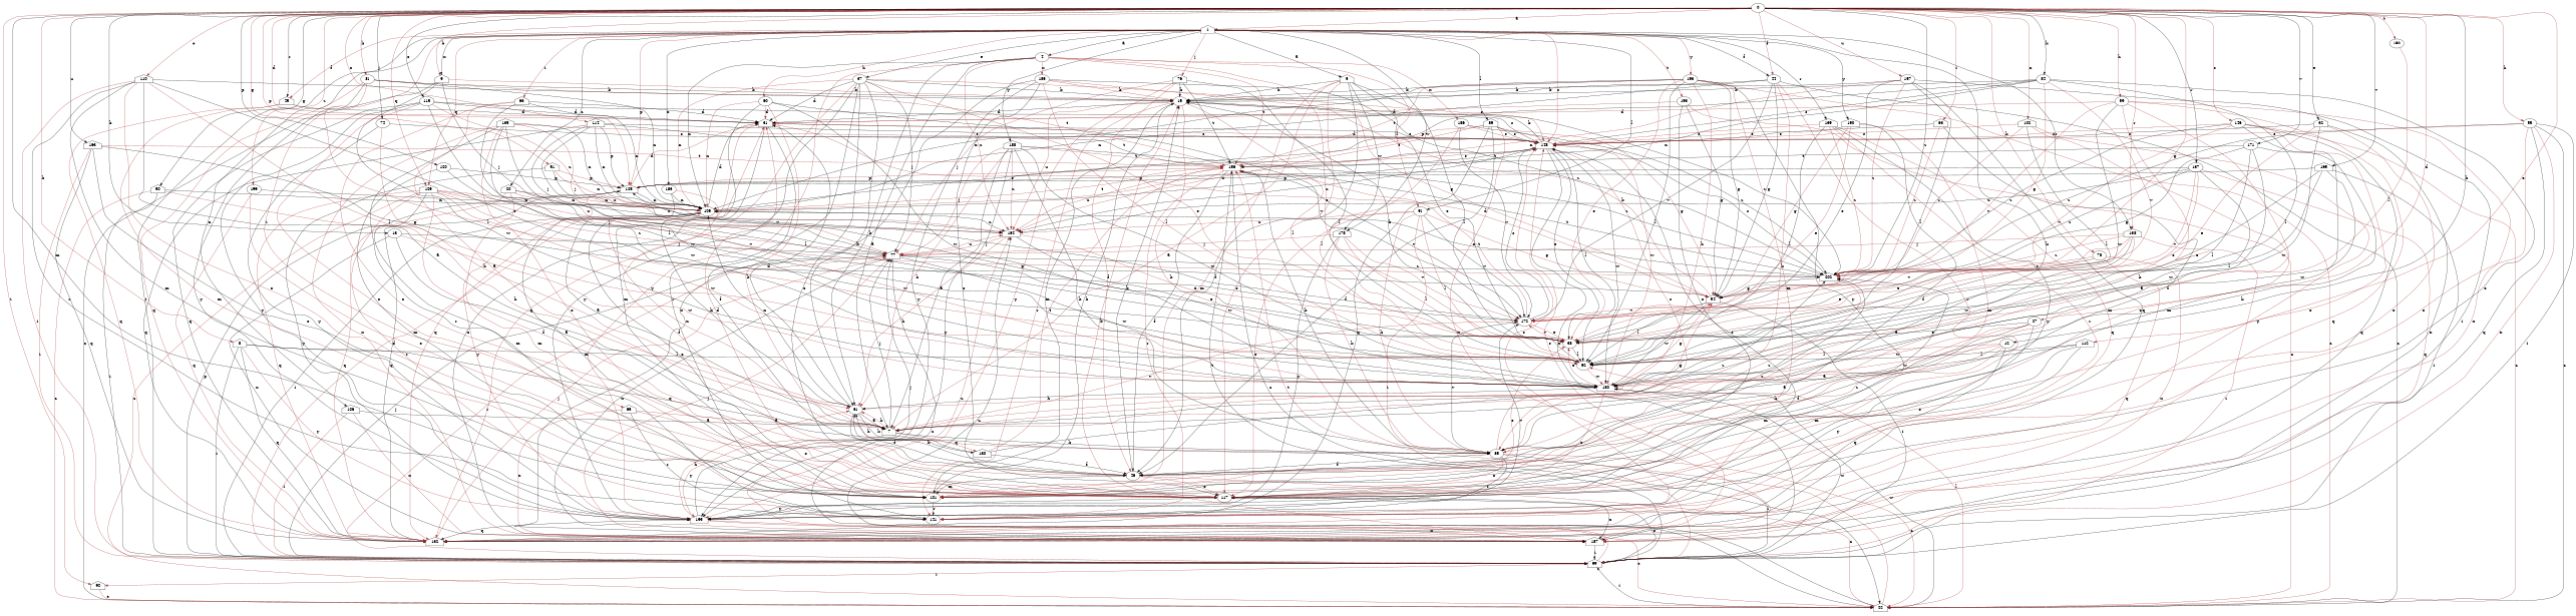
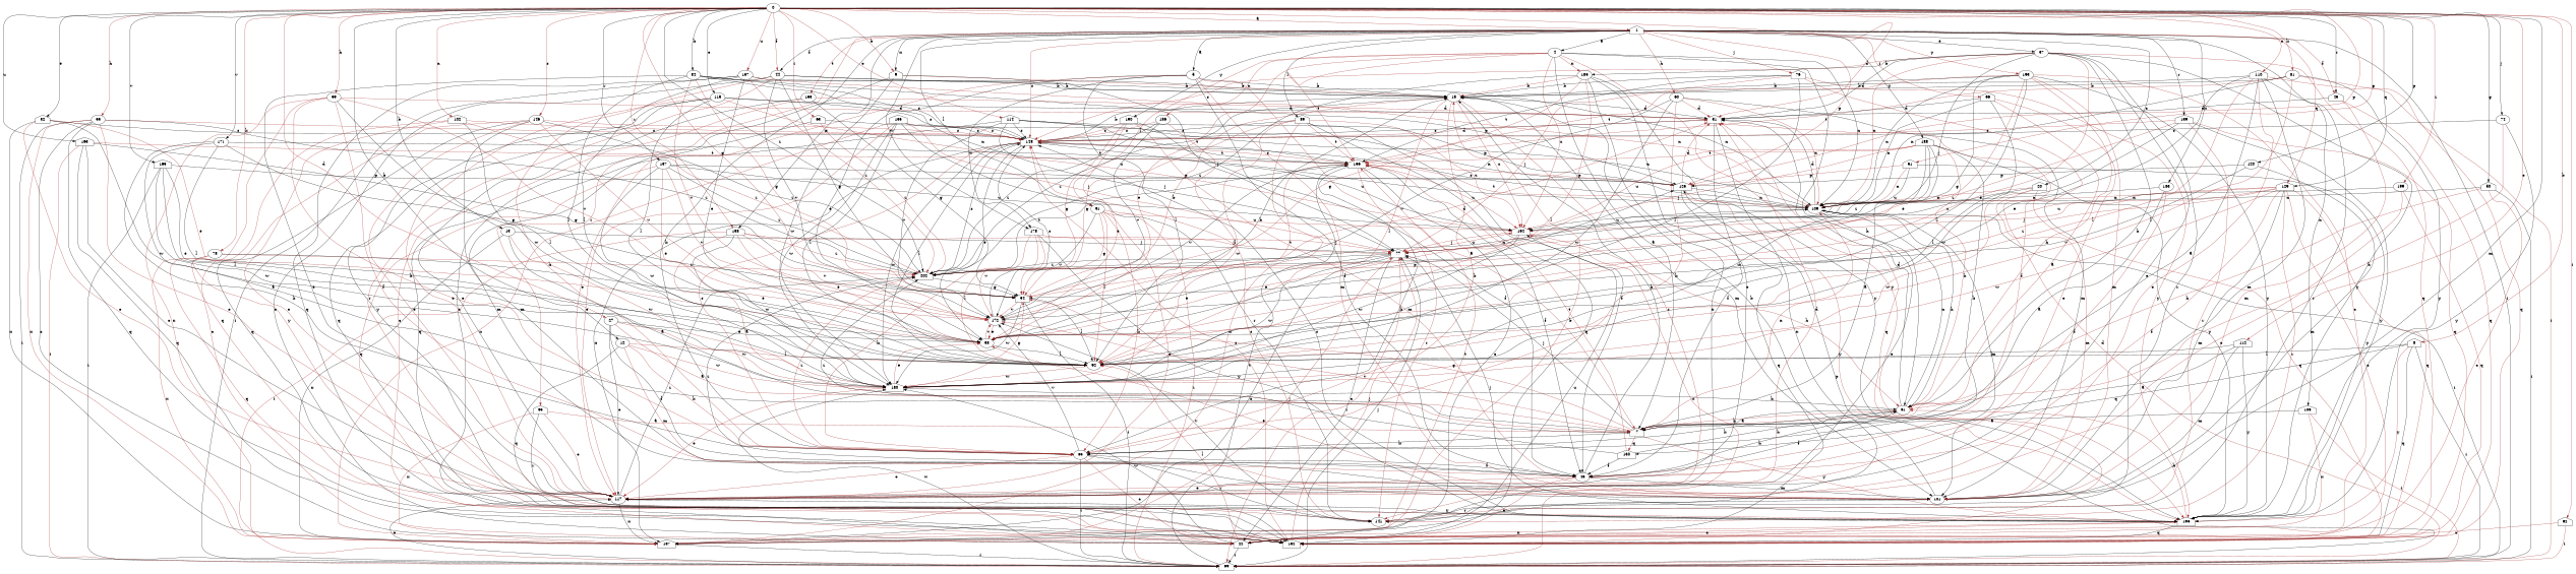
  strict digraph {
    node [shape=house]
    edge [color=black]
    0 [shape=ellipse]
    1
    8
    9
    12 [shape=ellipse]
    13 [shape=ellipse]
    27 [shape=ellipse]
    31
    32
    44 [shape=ellipse]
    50
    51
    54
    55 [shape=ellipse]
    59 [shape=ellipse]
    62
    63
    74 [shape=ellipse]
    78 [shape=ellipse]
    81 [shape=ellipse]
    84 [shape=ellipse]
    101 [shape=ellipse]
    102
    110
    112
    114
    115 [shape=ellipse]
    120 [shape=ellipse]
    125
    129
    137 [shape=ellipse]
    138
    146 [shape=ellipse]
-   150 [shape=ellipse]
    157 [shape=ellipse]
    163
    165
    171 [shape=ellipse]
    199 [shape=ellipse]
    202
    45
    4 [shape=ellipse]
-   5
+   5 [shape=ellipse]
    20
    37 [shape=ellipse]
    60 [shape=ellipse]
    65
    66
    69
    76
    85 [shape=ellipse]
    89
    91 [shape=ellipse]
    106
    139
    148
    153 [shape=ellipse]
    178
    183 [shape=ellipse]
    188
    190
    193 [shape=ellipse]
    195
    92 [shape=ellipse]
    130
    132
    15 [shape=ellipse]
    77
    22
    180
    7
    187
    38 [shape=ellipse]
    46 [shape=ellipse]
    117 [shape=ellipse]
    109 [shape=ellipse]
    172 [shape=ellipse]
    141 [shape=ellipse]
    61 [shape=ellipse]
    164
    156
    135
    185 [shape=ellipse]
    186 [shape=ellipse]
    0 -> 1 [color=brown label=a]
    0 -> 8 [color=brown label=b]
    0 -> 9 [color=brown label=b]
    0 -> 12 [label=b]
    0 -> 13 [label=b]
    0 -> 27 [color=brown label=d]
    0 -> 31 [color=brown label=d]
    0 -> 32 [label=e]
    0 -> 44 [color=brown label=f]
    0 -> 50 [label=g]
    0 -> 51 [color=brown label=g]
    0 -> 54 [color=brown label=g]
    0 -> 55 [color=brown label=h]
    0 -> 59 [color=brown label=h]
    0 -> 62 [color=brown label=i]
    0 -> 63 [color=brown label=i]
    0 -> 74 [label=j]
    0 -> 78 [color=brown label=k]
    0 -> 81 [color=brown label=k]
    0 -> 84 [label=k]
    0 -> 101 [label=m]
    0 -> 102 [color=brown label=n]
    0 -> 110 [color=brown label=o]
    0 -> 112 [color=brown label=o]
    0 -> 114 [color=brown label=o]
    0 -> 115 [label=o]
    0 -> 120 [label=p]
    0 -> 125 [color=brown label=p]
-   0 -> 129 [color=brown label=q]
+   0 -> 129 [label=q]
    0 -> 137 [label=r]
    0 -> 138 [color=brown label=r]
    0 -> 146 [color=brown label=s]
-   0 -> 150 [color=brown label=t]
    0 -> 157 [color=brown label=u]
    0 -> 163 [label=u]
    0 -> 165 [label=v]
    0 -> 171 [label=v]
    0 -> 199 [color=brown label=z]
    0 -> 202 [label=z]
    0 -> 45 [label=r]
    1 -> 9 [label=x]
    1 -> 44 [label=f]
    1 -> 125 [color=brown label=p]
    1 -> 129 [color=brown label=q]
    1 -> 138 [label=r]
    1 -> 45 [color=brown label=f]
    1 -> 4 [label=a]
    1 -> 5 [label=a]
    1 -> 20 [label=c]
    1 -> 37 [label=e]
    1 -> 60 [color=brown label=h]
    1 -> 65 [color=brown label=i]
    1 -> 66 [color=brown label=i]
    1 -> 69 [label=i]
    1 -> 76 [color=brown label=j]
    1 -> 85 [label=k]
    1 -> 89 [label=l]
    1 -> 91 [label=l]
    1 -> 106 [label=n]
    1 -> 139 [label=r]
    1 -> 148 [color=brown label=s]
    1 -> 153 [color=brown label=t]
    1 -> 178 [label=w]
    1 -> 183 [label=x]
    1 -> 188 [label=y]
    1 -> 190 [label=y]
    1 -> 193 [color=brown label=y]
    8 -> 69 [label=i]
    8 -> 195 [color=brown label=y]
    8 -> 92 [label=l]
    8 -> 130 [label=q]
    8 -> 132 [label=q]
    9 -> 15 [color=brown label=b]
    9 -> 77 [label=j]
    9 -> 22 [label=c]
    9 -> 180 [label=w]
    12 -> 101 [color=brown label=m]
    12 -> 85 [color=brown label=k]
    12 -> 92 [color=brown label=l]
    12 -> 132 [label=q]
    12 -> 180 [color=brown label=w]
    13 -> 77 [label=j]
    13 -> 180 [color=brown label=w]
    13 -> 7 [label=a]
    13 -> 187 [label=x]
    27 -> 180 [color=brown label=w]
    27 -> 7 [color=brown label=a]
    27 -> 38 [label=e]
    27 -> 46 [label=f]
    27 -> 117 [label=o]
    31 -> 148 [label=s]
    31 -> 132 [color=brown label=q]
    31 -> 187 [label=x]
    31 -> 46 [label=f]
    32 -> 148 [label=s]
    32 -> 180 [label=w]
    32 -> 187 [label=x]
    32 -> 38 [color=brown label=e]
    32 -> 117 [color=brown label=o]
    44 -> 54 [label=g]
    44 -> 85 [color=brown label=k]
    44 -> 15 [label=b]
    44 -> 22 [label=c]
    44 -> 109 [label=n]
    44 -> 172 [label=v]
    44 -> 141 [color=brown label=r]
    50 -> 69 [label=i]
    50 -> 22 [color=brown label=c]
    50 -> 109 [label=n]
    50 -> 61 [color=brown label=h]
    51 -> 125 [color=brown label=p]
    51 -> 195 [label=y]
    51 -> 109 [color=brown label=n]
    51 -> 164 [label=u]
    54 -> 31 [color=brown label=d]
    54 -> 69 [label=i]
    54 -> 92 [label=l]
    54 -> 15 [color=brown label=b]
    54 -> 180 [label=w]
    54 -> 172 [color=brown label=v]
    55 -> 202 [label=z]
    55 -> 69 [label=i]
    55 -> 148 [color=brown label=s]
    55 -> 132 [label=q]
    55 -> 22 [label=c]
    55 -> 187 [color=brown label=x]
    55 -> 117 [color=brown label=o]
    59 -> 31 [color=brown label=d]
    59 -> 85 [color=brown label=k]
    59 -> 132 [color=brown label=q]
    59 -> 180 [label=w]
    59 -> 187 [color=brown label=x]
    59 -> 46 [color=brown label=f]
    59 -> 172 [color=brown label=v]
-   69 -> 62 [color=brown label=i]
+   62 -> 69 [color=brown label=i]
    62 -> 22 [color=brown label=c]
    63 -> 101 [label=m]
    63 -> 202 [color=brown label=z]
    63 -> 148 [label=s]
    74 -> 148 [label=s]
    74 -> 195 [label=y]
    74 -> 61 [color=brown label=h]
    78 -> 202 [color=brown label=z]
    78 -> 132 [color=brown label=q]
    78 -> 187 [color=brown label=x]
    78 -> 38 [label=e]
    81 -> 195 [label=y]
    81 -> 92 [color=brown label=l]
    81 -> 132 [color=brown label=q]
    81 -> 15 [label=b]
    81 -> 109 [label=n]
    81 -> 156 [color=brown label=t]
    84 -> 54 [color=brown label=g]
    84 -> 125 [label=p]
    84 -> 148 [label=s]
    84 -> 92 [label=l]
    84 -> 15 [label=b]
    84 -> 117 [label=o]
    84 -> 109 [label=n]
    84 -> 172 [color=brown label=v]
    101 -> 15 [label=b]
    101 -> 38 [color=brown label=e]
    101 -> 141 [label=r]
    102 -> 202 [color=brown label=z]
    102 -> 148 [color=brown label=s]
    102 -> 195 [color=brown label=y]
    102 -> 92 [label=l]
    102 -> 117 [color=brown label=o]
    110 -> 101 [label=m]
    110 -> 69 [color=brown label=i]
    110 -> 92 [color=brown label=l]
    110 -> 15 [label=b]
    110 -> 7 [label=a]
    110 -> 38 [label=e]
    110 -> 117 [color=brown label=o]
    110 -> 141 [label=r]
    112 -> 101 [label=m]
    112 -> 195 [label=y]
    112 -> 92 [label=l]
    112 -> 7 [label=a]
    114 -> 125 [label=p]
    114 -> 148 [label=s]
    114 -> 132 [label=q]
    114 -> 77 [label=j]
    114 -> 109 [label=n]
    114 -> 172 [label=v]
    114 -> 156 [label=t]
    115 -> 31 [label=d]
    115 -> 148 [label=s]
    115 -> 195 [label=y]
    115 -> 92 [label=l]
    115 -> 132 [label=q]
    115 -> 117 [color=brown label=o]
    115 -> 164 [color=brown label=u]
    120 -> 101 [label=m]
    120 -> 125 [label=p]
    120 -> 172 [label=v]
    125 -> 31 [color=brown label=d]
    125 -> 195 [color=brown label=y]
    125 -> 132 [label=q]
    125 -> 109 [label=n]
    129 -> 101 [label=m]
    129 -> 202 [color=brown label=z]
    129 -> 132 [color=brown label=q]
    129 -> 77 [color=brown label=j]
    129 -> 22 [color=brown label=c]
    129 -> 180 [color=brown label=w]
    129 -> 46 [color=brown label=f]
    129 -> 109 [color=brown label=n]
    129 -> 141 [color=brown label=r]
    129 -> 164 [color=brown label=u]
    137 -> 125 [label=p]
    137 -> 202 [label=z]
    137 -> 132 [color=brown label=q]
    137 -> 180 [label=w]
    137 -> 38 [color=brown label=e]
    137 -> 172 [color=brown label=v]
    137 -> 164 [label=u]
    138 -> 202 [color=brown label=z]
    138 -> 69 [color=brown label=i]
    138 -> 77 [color=brown label=j]
    138 -> 180 [label=w]
    138 -> 7 [color=brown label=a]
    138 -> 38 [color=brown label=e]
    138 -> 172 [color=brown label=v]
    146 -> 101 [label=m]
    146 -> 202 [label=z]
    146 -> 148 [color=brown label=s]
    146 -> 132 [label=q]
    146 -> 22 [color=brown label=c]
    146 -> 117 [color=brown label=o]
    146 -> 172 [color=brown label=v]
-   150 -> 92 [color=brown label=l]
    157 -> 202 [color=brown label=z]
    157 -> 69 [label=i]
    157 -> 92 [label=l]
    157 -> 132 [label=q]
    157 -> 15 [label=b]
    157 -> 38 [label=e]
    157 -> 109 [color=brown label=n]
    163 -> 54 [label=g]
    163 -> 69 [color=brown label=i]
    163 -> 132 [label=q]
    163 -> 117 [label=o]
    163 -> 156 [color=brown label=t]
    165 -> 125 [label=p]
    165 -> 69 [label=i]
    165 -> 92 [label=l]
    165 -> 180 [label=w]
    165 -> 38 [label=e]
    171 -> 54 [label=g]
    171 -> 85 [label=k]
    171 -> 92 [label=l]
    171 -> 7 [label=a]
    171 -> 156 [label=t]
    199 -> 132 [color=brown label=q]
    199 -> 117 [color=brown label=o]
    199 -> 109 [label=n]
    202 -> 54 [label=g]
    202 -> 148 [label=s]
    202 -> 109 [label=n]
    202 -> 156 [label=t]
    45 -> 31 [label=d]
    45 -> 101 [color=brown label=m]
    45 -> 132 [color=brown label=q]
    4 -> 91 [color=brown label=l]
    4 -> 195 [color=brown label=y]
    4 -> 7 [label=a]
    4 -> 38 [color=brown label=e]
    4 -> 109 [label=n]
    4 -> 61 [label=h]
    4 -> 164 [color=brown label=u]
    4 -> 156 [color=brown label=t]
    4 -> 185 [color=brown label=x]
    4 -> 186 [color=brown label=x]
    5 -> 101 [color=brown label=m]
    5 -> 178 [label=w]
    5 -> 92 [label=l]
    5 -> 15 [label=b]
    5 -> 7 [color=brown label=a]
    5 -> 38 [label=e]
    5 -> 46 [label=f]
    5 -> 117 [color=brown label=o]
    20 -> 101 [color=brown label=m]
    20 -> 132 [color=brown label=q]
    20 -> 180 [color=brown label=w]
    20 -> 109 [color=brown label=n]
    20 -> 164 [label=u]
    37 -> 31 [label=d]
    37 -> 148 [color=brown label=s]
    37 -> 195 [label=y]
    37 -> 132 [color=brown label=q]
-   37 -> 15 [label=b]
+   37 -> 185 [label=b]
    37 -> 77 [label=j]
    37 -> 38 [color=brown label=e]
    37 -> 117 [label=o]
    37 -> 109 [color=brown label=n]
    37 -> 141 [label=r]
    37 -> 61 [label=h]
    60 -> 31 [color=brown label=d]
    60 -> 101 [label=m]
    60 -> 85 [color=brown label=k]
    60 -> 180 [label=w]
    60 -> 109 [color=brown label=n]
    60 -> 172 [label=v]
    65 -> 7 [color=brown label=a]
    65 -> 187 [color=brown label=x]
    65 -> 117 [color=brown label=o]
    65 -> 141 [label=r]
    66 -> 31 [label=d]
    66 -> 180 [label=w]
    66 -> 7 [color=brown label=a]
    66 -> 117 [color=brown label=o]
    66 -> 109 [label=n]
    69 -> 31 [color=brown label=d]
    69 -> 125 [label=p]
    69 -> 77 [label=j]
    69 -> 180 [label=w]
    69 -> 117 [label=o]
    69 -> 164 [color=brown label=u]
    69 -> 156 [label=t]
    76 -> 195 [color=brown label=y]
    76 -> 92 [label=l]
    76 -> 15 [label=b]
    76 -> 77 [color=brown label=j]
    76 -> 46 [color=brown label=f]
    76 -> 156 [label=t]
    85 -> 202 [color=brown label=z]
    85 -> 69 [label=i]
    85 -> 148 [color=brown label=s]
    85 -> 22 [color=brown label=c]
    85 -> 46 [label=f]
    85 -> 117 [color=brown label=o]
    85 -> 172 [label=v]
    85 -> 141 [label=r]
    89 -> 54 [color=brown label=g]
    89 -> 148 [label=s]
    89 -> 132 [label=q]
    89 -> 180 [color=brown label=w]
    89 -> 187 [color=brown label=x]
    89 -> 46 [label=f]
    89 -> 164 [color=brown label=u]
    89 -> 156 [color=brown label=t]
    91 -> 54 [color=brown label=g]
    91 -> 69 [color=brown label=i]
    91 -> 85 [color=brown label=k]
    91 -> 92 [color=brown label=l]
    91 -> 117 [color=brown label=o]
    91 -> 172 [label=v]
    91 -> 164 [color=brown label=u]
    106 -> 69 [color=brown label=i]
    106 -> 7 [label=a]
    106 -> 187 [color=brown label=x]
    139 -> 202 [color=brown label=z]
    139 -> 148 [color=brown label=s]
    139 -> 195 [label=y]
    139 -> 92 [label=l]
    139 -> 132 [color=brown label=q]
    139 -> 141 [color=brown label=r]
    148 -> 31 [color=brown label=d]
    148 -> 92 [label=l]
    148 -> 15 [label=b]
    148 -> 180 [label=w]
    148 -> 187 [label=x]
    148 -> 38 [label=e]
    148 -> 164 [label=u]
    148 -> 156 [label=t]
    153 -> 31 [color=brown label=d]
    153 -> 54 [label=g]
    153 -> 22 [color=brown label=c]
    153 -> 117 [label=o]
    178 -> 85 [color=brown label=k]
    178 -> 195 [label=y]
    178 -> 92 [color=brown label=l]
    178 -> 77 [color=brown label=j]
    178 -> 172 [color=brown label=v]
    183 -> 7 [label=a]
    183 -> 46 [color=brown label=f]
    183 -> 109 [label=n]
    188 -> 202 [label=z]
    188 -> 85 [label=k]
    188 -> 195 [label=y]
    188 -> 77 [color=brown label=j]
    188 -> 180 [label=w]
    188 -> 7 [label=a]
    188 -> 61 [color=brown label=h]
    188 -> 164 [color=brown label=u]
    188 -> 156 [color=brown label=t]
    190 -> 54 [color=brown label=g]
    190 -> 101 [color=brown label=m]
    190 -> 148 [color=brown label=s]
    190 -> 38 [color=brown label=e]
    190 -> 46 [label=f]
    193 -> 54 [label=g]
    193 -> 101 [color=brown label=m]
    193 -> 195 [label=y]
    193 -> 92 [label=l]
    193 -> 15 [label=b]
    193 -> 22 [color=brown label=c]
    193 -> 38 [color=brown label=e]
    193 -> 109 [label=n]
    193 -> 61 [color=brown label=h]
    193 -> 156 [color=brown label=t]
    195 -> 148 [label=s]
    195 -> 132 [label=q]
    195 -> 77 [label=j]
    195 -> 22 [color=brown label=c]
    195 -> 187 [color=brown label=x]
    195 -> 61 [color=brown label=h]
    92 -> 180 [color=brown label=w]
    130 -> 202 [label=z]
    130 -> 46 [label=f]
    130 -> 61 [label=h]
    130 -> 156 [color=brown label=t]
    132 -> 148 [color=brown label=s]
    132 -> 77 [color=brown label=j]
    15 -> 31 [label=d]
    15 -> 101 [label=m]
    15 -> 202 [label=z]
    15 -> 85 [color=brown label=k]
    15 -> 92 [color=brown label=l]
    15 -> 141 [color=brown label=r]
    15 -> 164 [color=brown label=u]
    77 -> 202 [label=z]
    77 -> 69 [color=brown label=i]
    77 -> 22 [label=c]
    77 -> 180 [label=w]
    77 -> 187 [label=x]
    77 -> 38 [label=e]
    77 -> 164 [color=brown label=u]
    22 -> 69 [label=i]
    22 -> 92 [color=brown label=l]
    22 -> 180 [label=w]
    22 -> 164 [label=u]
    22 -> 156 [color=brown label=t]
    180 -> 54 [color=brown label=g]
    180 -> 38 [color=brown label=e]
    180 -> 117 [color=brown label=o]
    180 -> 61 [label=h]
    7 -> 54 [color=brown label=g]
    7 -> 85 [label=k]
    7 -> 195 [color=brown label=y]
    7 -> 130 [color=brown label=q]
    7 -> 77 [label=j]
    7 -> 109 [color=brown label=n]
    7 -> 172 [color=brown label=v]
    7 -> 61 [color=brown label=h]
    187 -> 69 [label=i]
    187 -> 15 [color=brown label=b]
    187 -> 77 [color=brown label=j]
    38 -> 125 [label=p]
    38 -> 92 [label=l]
    38 -> 15 [label=b]
    38 -> 172 [color=brown label=v]
    46 -> 101 [label=m]
    46 -> 202 [label=z]
    46 -> 15 [label=b]
    46 -> 22 [color=brown label=c]
    46 -> 117 [color=brown label=o]
    46 -> 61 [label=h]
    117 -> 31 [color=brown label=d]
    117 -> 202 [label=z]
    117 -> 195 [label=y]
    117 -> 187 [label=x]
    109 -> 31 [label=d]
    109 -> 101 [label=m]
    109 -> 69 [label=i]
    109 -> 148 [label=s]
    109 -> 117 [label=o]
    109 -> 61 [label=h]
    109 -> 164 [label=u]
    109 -> 156 [color=brown label=t]
    172 -> 148 [label=s]
    172 -> 38 [color=brown label=e]
    172 -> 156 [color=brown label=t]
    141 -> 148 [color=brown label=s]
    141 -> 172 [label=v]
    61 -> 31 [label=d]
    61 -> 85 [label=k]
    61 -> 7 [label=a]
    61 -> 46 [label=f]
    61 -> 109 [label=n]
    164 -> 77 [color=brown label=j]
    164 -> 180 [label=w]
    164 -> 38 [color=brown label=e]
    164 -> 61 [color=brown label=h]
    156 -> 125 [color=brown label=p]
    156 -> 85 [label=k]
    156 -> 148 [color=brown label=s]
    156 -> 22 [label=c]
    156 -> 46 [label=f]
    156 -> 172 [label=v]
    156 -> 141 [color=brown label=r]
    156 -> 164 [color=brown label=u]
    135 -> 148 [color=brown label=s]
    135 -> 92 [label=l]
    135 -> 77 [color=brown label=j]
    135 -> 180 [label=w]
    135 -> 187 [color=brown label=x]
    135 -> 117 [color=brown label=o]
    135 -> 109 [label=n]
    135 -> 141 [label=r]
    185 -> 54 [color=brown label=g]
    185 -> 202 [label=z]
    185 -> 195 [label=y]
    185 -> 92 [color=brown label=l]
    185 -> 15 [color=brown label=b]
    185 -> 187 [label=x]
    185 -> 117 [label=o]
    186 -> 202 [label=z]
    186 -> 148 [color=brown label=s]
    186 -> 92 [color=brown label=l]
    186 -> 172 [label=v]
  }
